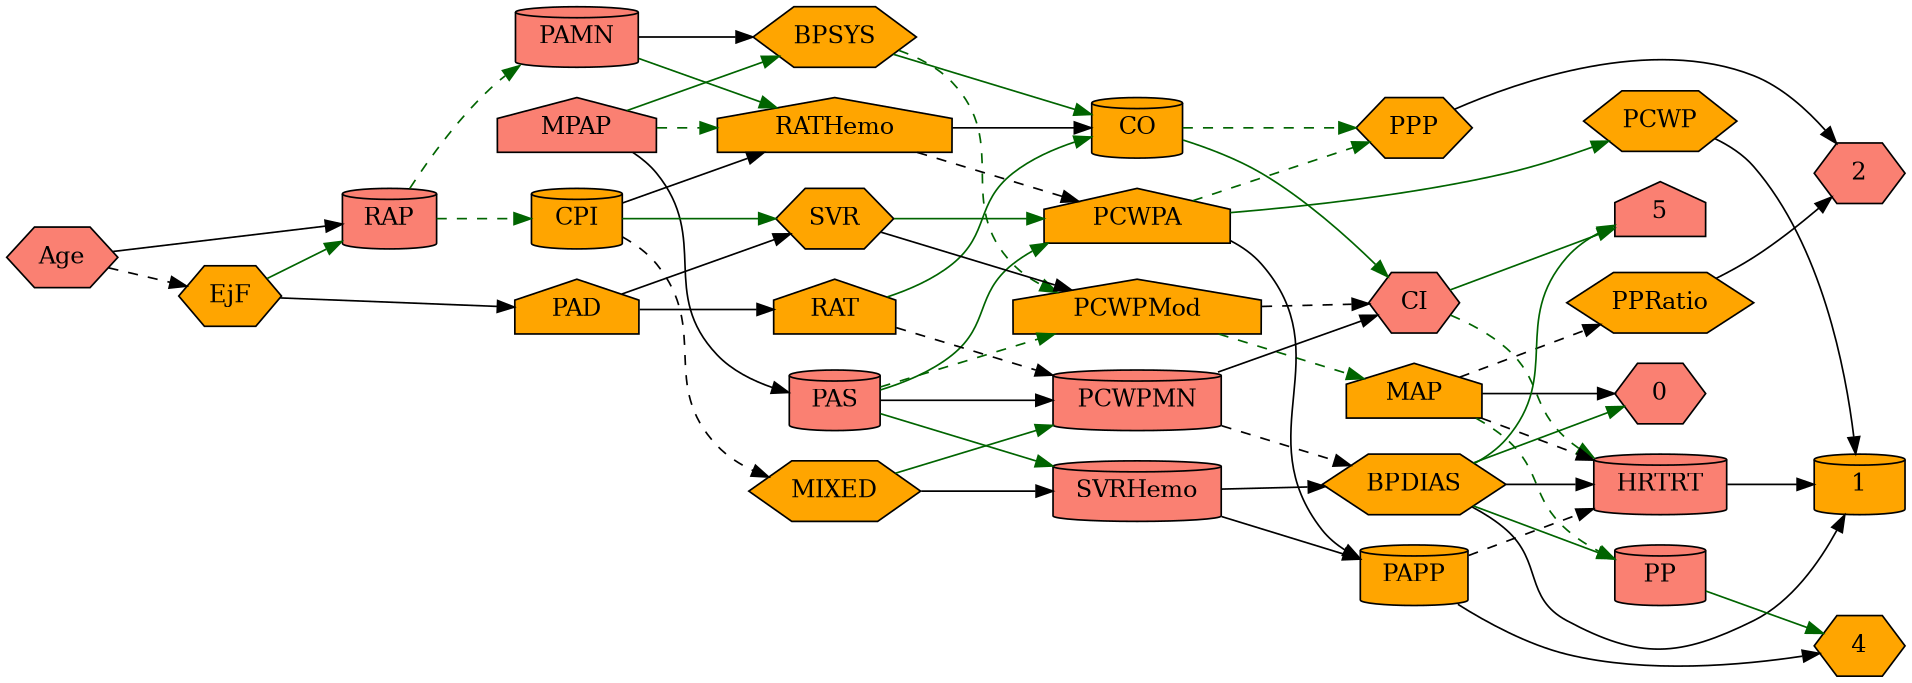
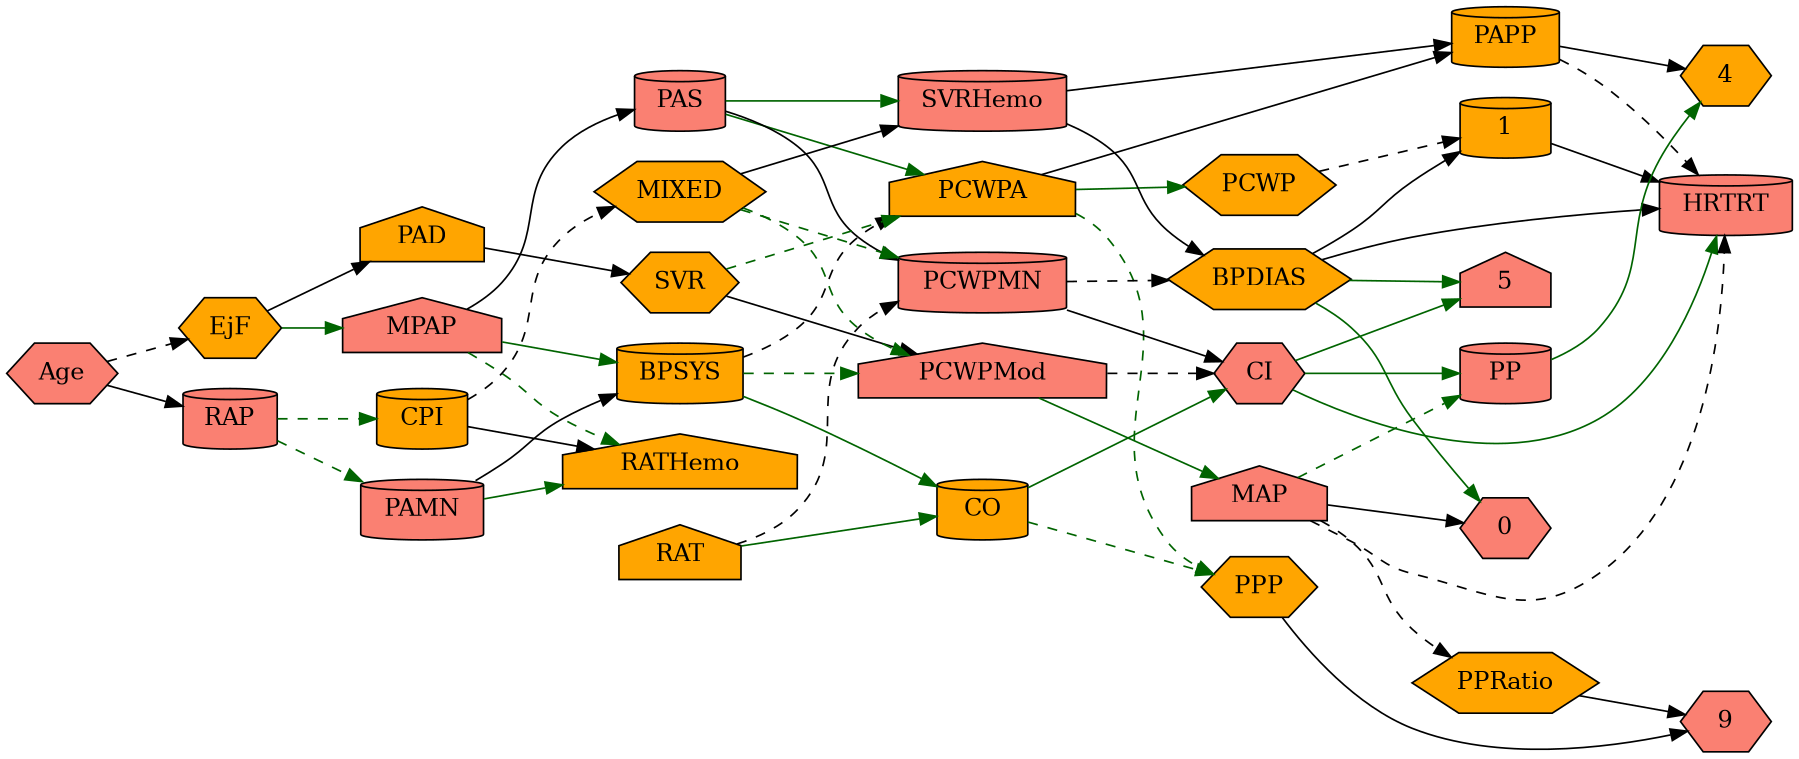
  strict digraph {
    rankdir=LR
    node [fillcolor=orange shape=cylinder style=filled]
    edge [color=black style=solid]
    1 [height=0.5 width=0.75]
-   2 [fillcolor=salmon height=0.5 shape=hexagon width=0.75]
+   2 [fillcolor=salmon height=0.5 shape=hexagon width=0.75 label=9]
    n3 [fillcolor=salmon height=0.5 label=0 shape=hexagon width=0.75]
    4 [height=0.5 shape=hexagon width=0.75]
    5 [fillcolor=salmon height=0.5 shape=house width=0.75]
    Age [fillcolor=salmon height=0.5 shape=hexagon width=0.75]
    EjF [height=0.5 shape=hexagon width=0.75]
    RAP [fillcolor=salmon height=0.5 width=0.77632]
    MPAP [fillcolor=salmon height=0.5 shape=house width=0.97491]
    PAD [height=0.5 shape=house width=0.79437]
    PAMN [fillcolor=salmon height=0.5 width=1.011]
    CPI [height=0.5 width=0.75]
-   BPSYS [height=0.5 shape=hexagon width=1.0471]
+   BPSYS [height=0.5 width=1.0471]
    PAS [fillcolor=salmon height=0.5 width=0.75]
    RATHemo [height=0.5 shape=house width=1.3721]
    RAT [height=0.5 shape=house width=0.75827]
    SVR [height=0.5 shape=hexagon width=0.77632]
    MIXED [height=0.5 shape=hexagon width=1.1193]
-   PCWPMod [height=0.5 shape=house width=1.4443]
+   PCWPMod [fillcolor=salmon height=0.5 shape=house width=1.4443]
    CO [height=0.5 width=0.75]
    PCWPA [height=0.5 shape=house width=1.1555]
    PCWPMN [fillcolor=salmon height=0.5 width=1.3902]
    SVRHemo [fillcolor=salmon height=0.5 width=1.3902]
    CI [fillcolor=salmon height=0.5 shape=hexagon width=0.75]
-   MAP [height=0.5 shape=house width=0.84854]
+   MAP [fillcolor=salmon height=0.5 shape=house width=0.84854]
    BPDIAS [height=0.5 shape=hexagon width=1.1735]
    PAPP [height=0.5 width=0.88464]
    HRTRT [fillcolor=salmon height=0.5 width=1.1013]
    PP [fillcolor=salmon height=0.5 width=0.75]
    PPRatio [height=0.5 shape=hexagon width=1.1013]
    PPP [height=0.5 shape=hexagon width=0.75]
    PCWP [height=0.5 shape=hexagon width=0.97491]
    Age -> EjF [style=dashed]
    Age -> RAP
-   EjF -> RAP [color=darkgreen]
+   EjF -> MPAP [color=darkgreen]
    EjF -> PAD
    RAP -> PAMN [color=darkgreen style=dashed]
    RAP -> CPI [color=darkgreen style=dashed]
    MPAP -> BPSYS [color=darkgreen]
    MPAP -> PAS
    MPAP -> RATHemo [color=darkgreen style=dashed]
-   PAD -> RAT
    PAD -> SVR
    PAMN -> BPSYS
    PAMN -> RATHemo [color=darkgreen]
    CPI -> RATHemo
-   CPI -> SVR [color=darkgreen]
    CPI -> MIXED [style=dashed]
    BPSYS -> PCWPMod [color=darkgreen style=dashed]
    BPSYS -> CO [color=darkgreen]
-   RATHemo -> PCWPA [style=dashed]
+   BPSYS -> PCWPA [style=dashed]
    PAS -> PCWPA [color=darkgreen]
    PAS -> PCWPMN
    PAS -> SVRHemo [color=darkgreen]
-   RATHemo -> CO
    RAT -> CO [color=darkgreen]
    RAT -> PCWPMN [style=dashed]
    SVR -> PCWPMod
-   SVR -> PCWPA [color=darkgreen]
-   PAS -> PCWPMod [color=darkgreen style=dashed]
-   MIXED -> PCWPMN [color=darkgreen]
+   SVR -> PCWPA [color=darkgreen style=dashed]
+   MIXED -> PCWPMod [color=darkgreen style=dashed]
+   MIXED -> PCWPMN [color=darkgreen style=dashed]
    MIXED -> SVRHemo
    PCWPMod -> CI [style=dashed]
-   PCWPMod -> MAP [color=darkgreen style=dashed]
+   PCWPMod -> MAP [color=darkgreen]
    CO -> CI [color=darkgreen]
    CO -> PPP [color=darkgreen style=dashed]
    PCWPA -> PAPP
    PCWPA -> PPP [color=darkgreen style=dashed]
    PCWPA -> PCWP [color=darkgreen]
    PCWPMN -> CI
    PCWPMN -> BPDIAS [style=dashed]
    SVRHemo -> BPDIAS
    SVRHemo -> PAPP
    CI -> 5 [color=darkgreen]
-   CI -> HRTRT [color=darkgreen style=dashed]
+   CI -> HRTRT [color=darkgreen]
    MAP -> n3
    MAP -> HRTRT [style=dashed]
    MAP -> PP [color=darkgreen style=dashed]
    MAP -> PPRatio [style=dashed]
    BPDIAS -> 1
    BPDIAS -> n3 [color=darkgreen]
    BPDIAS -> 5 [color=darkgreen]
    BPDIAS -> HRTRT
-   BPDIAS -> PP [color=darkgreen]
+   CI -> PP [color=darkgreen]
    PAPP -> 4
    PAPP -> HRTRT [style=dashed]
-   HRTRT -> 1
+   1 -> HRTRT
    PP -> 4 [color=darkgreen]
    PPRatio -> 2
    PPP -> 2
-   PCWP -> 1
+   PCWP -> 1 [style=dashed]
  }
